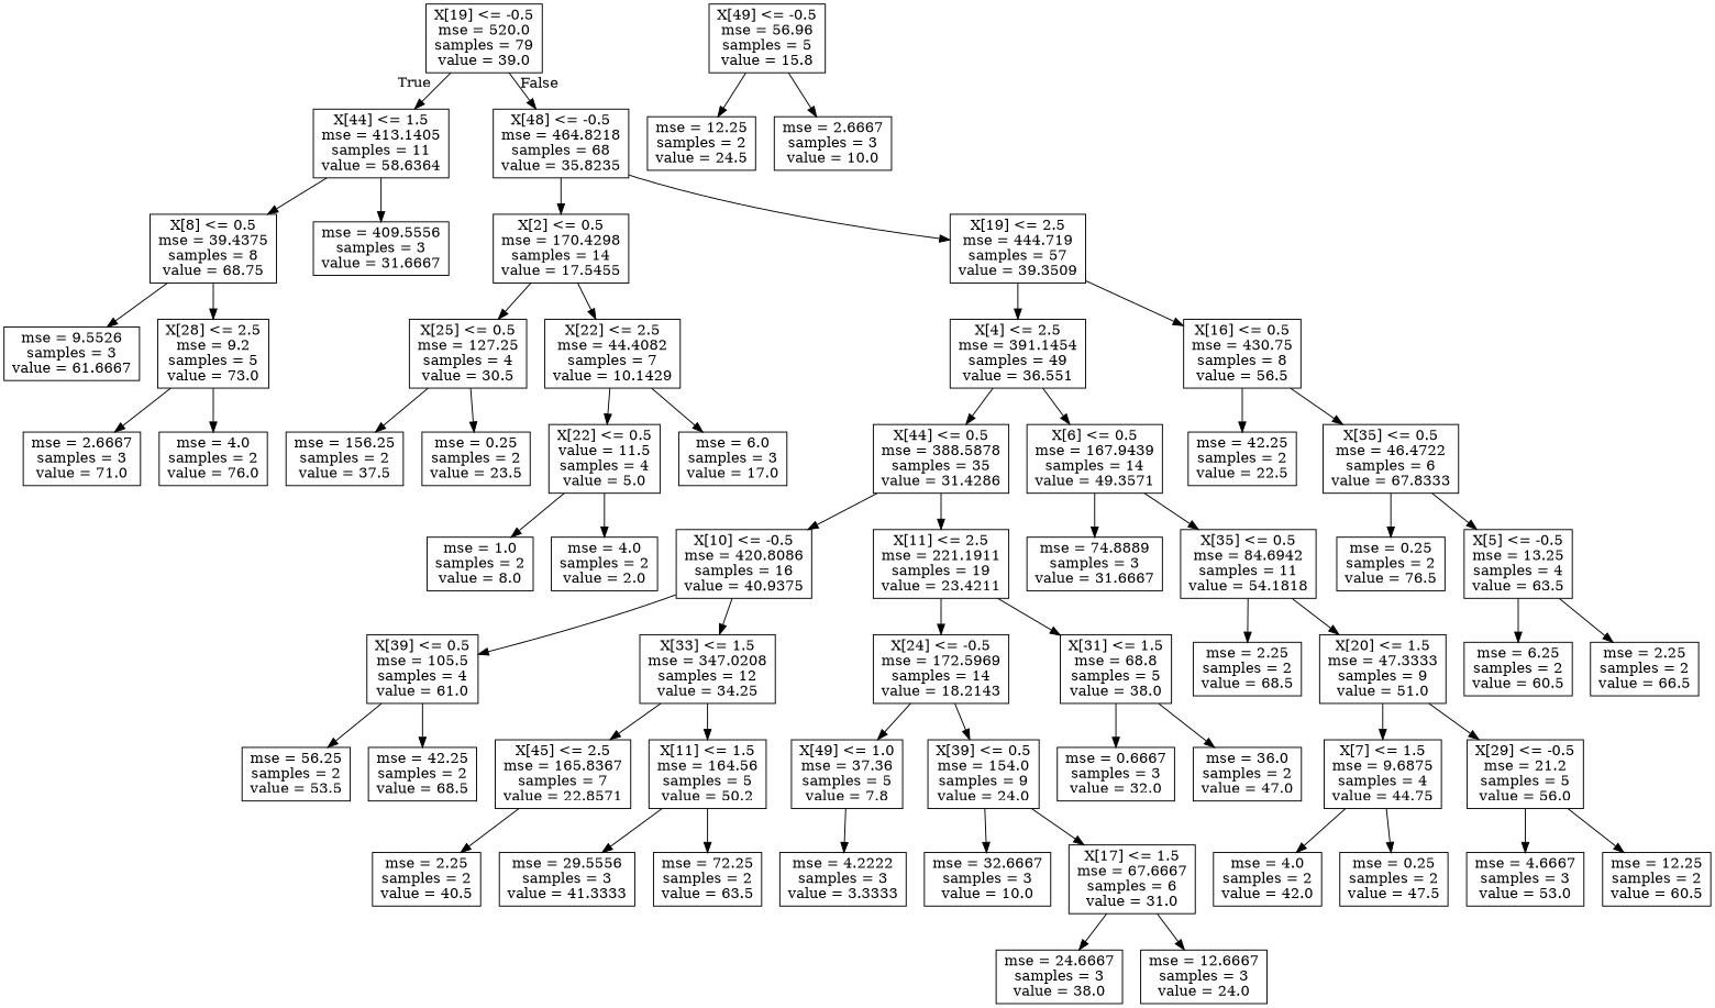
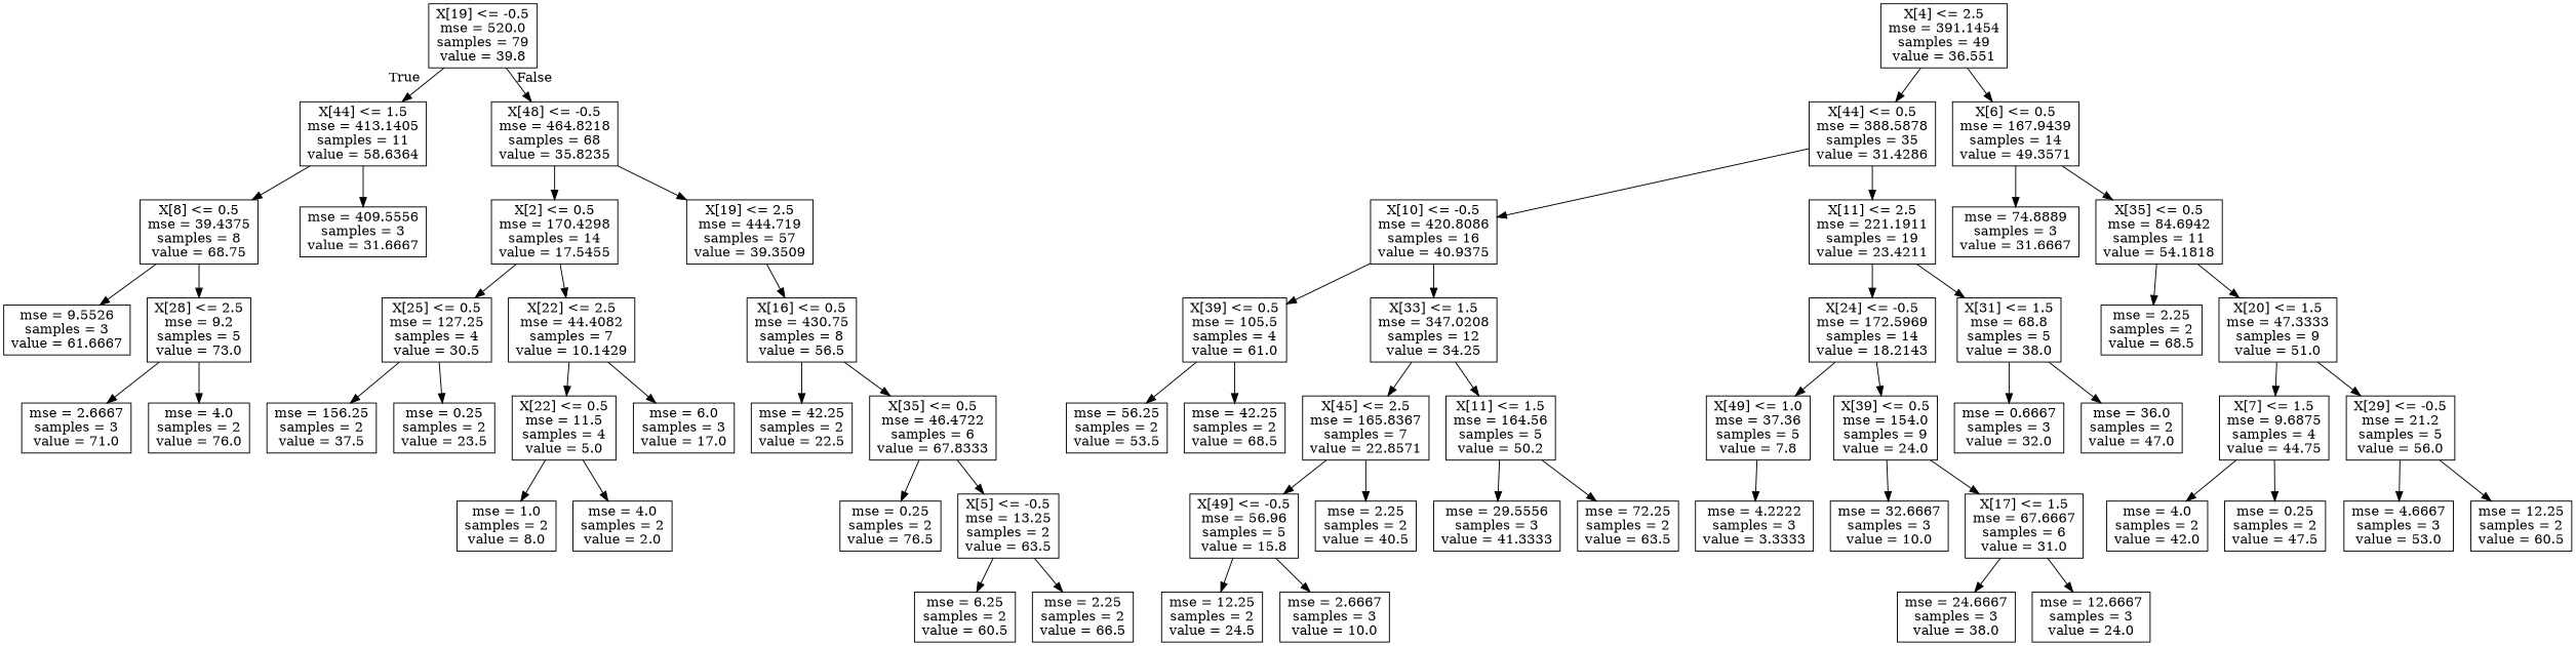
  digraph {
    node [shape=box]
-   n1 [label="X[19] <= -0.5\nmse = 520.0\nsamples = 79\nvalue = 39.0"]
+   n1 [label="X[19] <= -0.5\nmse = 520.0\nsamples = 79\nvalue = 39.8"]
    n2 [label="X[44] <= 1.5\nmse = 413.1405\nsamples = 11\nvalue = 58.6364"]
    n3 [label="X[48] <= -0.5\nmse = 464.8218\nsamples = 68\nvalue = 35.8235"]
    n4 [label="X[8] <= 0.5\nmse = 39.4375\nsamples = 8\nvalue = 68.75"]
    n5 [label="mse = 409.5556\nsamples = 3\nvalue = 31.6667"]
    n6 [label="X[2] <= 0.5\nmse = 170.4298\nsamples = 14\nvalue = 17.5455"]
    n7 [label="X[19] <= 2.5\nmse = 444.719\nsamples = 57\nvalue = 39.3509"]
    n8 [label="mse = 9.5526\nsamples = 3\nvalue = 61.6667"]
    n9 [label="X[28] <= 2.5\nmse = 9.2\nsamples = 5\nvalue = 73.0"]
    n10 [label="mse = 2.6667\nsamples = 3\nvalue = 71.0"]
    n11 [label="mse = 4.0\nsamples = 2\nvalue = 76.0"]
    n12 [label="X[25] <= 0.5\nmse = 127.25\nsamples = 4\nvalue = 30.5"]
    n13 [label="X[22] <= 2.5\nmse = 44.4082\nsamples = 7\nvalue = 10.1429"]
    n14 [label="X[4] <= 2.5\nmse = 391.1454\nsamples = 49\nvalue = 36.551"]
    n15 [label="X[16] <= 0.5\nmse = 430.75\nsamples = 8\nvalue = 56.5"]
    n16 [label="mse = 156.25\nsamples = 2\nvalue = 37.5"]
    n17 [label="mse = 0.25\nsamples = 2\nvalue = 23.5"]
-   n18 [label="X[22] <= 0.5\nvalue = 11.5\nsamples = 4\nvalue = 5.0"]
+   n18 [label="X[22] <= 0.5\nmse = 11.5\nsamples = 4\nvalue = 5.0"]
    n19 [label="mse = 6.0\nsamples = 3\nvalue = 17.0"]
    n20 [label="mse = 1.0\nsamples = 2\nvalue = 8.0"]
    n21 [label="mse = 4.0\nsamples = 2\nvalue = 2.0"]
    n22 [label="X[44] <= 0.5\nmse = 388.5878\nsamples = 35\nvalue = 31.4286"]
    n23 [label="X[6] <= 0.5\nmse = 167.9439\nsamples = 14\nvalue = 49.3571"]
    n24 [label="mse = 42.25\nsamples = 2\nvalue = 22.5"]
    n25 [label="X[35] <= 0.5\nmse = 46.4722\nsamples = 6\nvalue = 67.8333"]
    n26 [label="X[10] <= -0.5\nmse = 420.8086\nsamples = 16\nvalue = 40.9375"]
    n27 [label="X[11] <= 2.5\nmse = 221.1911\nsamples = 19\nvalue = 23.4211"]
    n28 [label="mse = 74.8889\nsamples = 3\nvalue = 31.6667"]
    n29 [label="X[35] <= 0.5\nmse = 84.6942\nsamples = 11\nvalue = 54.1818"]
    n30 [label="X[39] <= 0.5\nmse = 105.5\nsamples = 4\nvalue = 61.0"]
    n31 [label="X[33] <= 1.5\nmse = 347.0208\nsamples = 12\nvalue = 34.25"]
    n32 [label="X[24] <= -0.5\nmse = 172.5969\nsamples = 14\nvalue = 18.2143"]
    n33 [label="X[31] <= 1.5\nmse = 68.8\nsamples = 5\nvalue = 38.0"]
    n34 [label="mse = 56.25\nsamples = 2\nvalue = 53.5"]
    n35 [label="mse = 42.25\nsamples = 2\nvalue = 68.5"]
    n36 [label="X[45] <= 2.5\nmse = 165.8367\nsamples = 7\nvalue = 22.8571"]
    n37 [label="X[11] <= 1.5\nmse = 164.56\nsamples = 5\nvalue = 50.2"]
    n38 [label="X[49] <= -0.5\nmse = 56.96\nsamples = 5\nvalue = 15.8"]
    n39 [label="mse = 2.25\nsamples = 2\nvalue = 40.5"]
    n40 [label="mse = 29.5556\nsamples = 3\nvalue = 41.3333"]
    n41 [label="mse = 72.25\nsamples = 2\nvalue = 63.5"]
    n42 [label="mse = 12.25\nsamples = 2\nvalue = 24.5"]
    n43 [label="mse = 2.6667\nsamples = 3\nvalue = 10.0"]
    n44 [label="X[49] <= 1.0\nmse = 37.36\nsamples = 5\nvalue = 7.8"]
    n45 [label="X[39] <= 0.5\nmse = 154.0\nsamples = 9\nvalue = 24.0"]
    n46 [label="mse = 0.6667\nsamples = 3\nvalue = 32.0"]
    n47 [label="mse = 36.0\nsamples = 2\nvalue = 47.0"]
    n48 [label="mse = 4.2222\nsamples = 3\nvalue = 3.3333"]
    n49 [label="mse = 32.6667\nsamples = 3\nvalue = 10.0"]
    n50 [label="X[17] <= 1.5\nmse = 67.6667\nsamples = 6\nvalue = 31.0"]
    n51 [label="mse = 24.6667\nsamples = 3\nvalue = 38.0"]
    n52 [label="mse = 12.6667\nsamples = 3\nvalue = 24.0"]
    n53 [label="mse = 2.25\nsamples = 2\nvalue = 68.5"]
    n54 [label="X[20] <= 1.5\nmse = 47.3333\nsamples = 9\nvalue = 51.0"]
    n55 [label="X[7] <= 1.5\nmse = 9.6875\nsamples = 4\nvalue = 44.75"]
    n56 [label="X[29] <= -0.5\nmse = 21.2\nsamples = 5\nvalue = 56.0"]
    n57 [label="mse = 4.0\nsamples = 2\nvalue = 42.0"]
    n58 [label="mse = 0.25\nsamples = 2\nvalue = 47.5"]
    n59 [label="mse = 4.6667\nsamples = 3\nvalue = 53.0"]
    n60 [label="mse = 12.25\nsamples = 2\nvalue = 60.5"]
    n61 [label="mse = 0.25\nsamples = 2\nvalue = 76.5"]
-   n62 [label="X[5] <= -0.5\nmse = 13.25\nsamples = 4\nvalue = 63.5"]
+   n62 [label="X[5] <= -0.5\nmse = 13.25\nsamples = 2\nvalue = 63.5"]
    n63 [label="mse = 6.25\nsamples = 2\nvalue = 60.5"]
    n64 [label="mse = 2.25\nsamples = 2\nvalue = 66.5"]
    n1 -> n2 [headlabel=True labelangle=45 labeldistance=2.5]
    n1 -> n3 [headlabel=False labelangle=-45 labeldistance=2.5]
    n2 -> n4
    n2 -> n5
    n3 -> n6
    n3 -> n7
    n4 -> n8
    n4 -> n9
    n6 -> n12
    n6 -> n13
-   n7 -> n14
    n7 -> n15
    n9 -> n10
    n9 -> n11
    n12 -> n16
    n12 -> n17
    n13 -> n18
    n13 -> n19
    n14 -> n22
    n14 -> n23
    n15 -> n24
    n15 -> n25
    n18 -> n20
    n18 -> n21
    n22 -> n26
    n22 -> n27
    n23 -> n28
    n23 -> n29
    n25 -> n61
    n25 -> n62
    n26 -> n30
    n26 -> n31
    n27 -> n32
    n27 -> n33
    n29 -> n53
    n29 -> n54
    n30 -> n34
    n30 -> n35
    n31 -> n36
    n31 -> n37
    n32 -> n44
    n32 -> n45
    n33 -> n46
    n33 -> n47
+   n36 -> n38
    n36 -> n39
    n37 -> n40
    n37 -> n41
    n38 -> n42
    n38 -> n43
    n44 -> n48
    n45 -> n49
    n45 -> n50
    n50 -> n51
    n50 -> n52
    n54 -> n55
    n54 -> n56
    n55 -> n57
    n55 -> n58
    n56 -> n59
    n56 -> n60
    n62 -> n63
    n62 -> n64
  }
